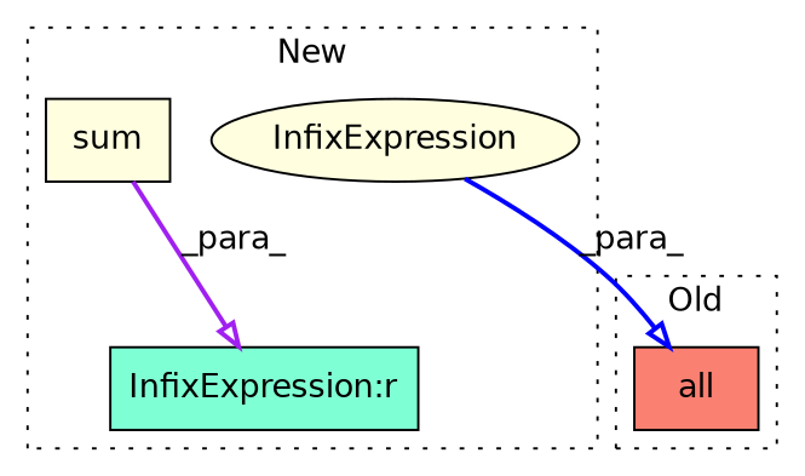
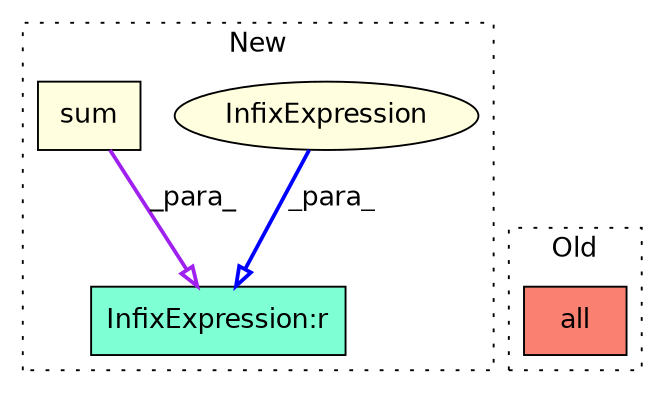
  digraph {
    fontname="DejaVu Sans"
    node [a=32 fillcolor=lightyellow fontname="DejaVu Sans" shape=box style=filled]
    edge [arrowhead=onormal fontname="DejaVu Sans" style=bold]
    n1 [l=5 label=sum s=7584]
    n2 [a=27 fillcolor=aquamarine l=4 label="InfixExpression:r" s=7589]
    n3 [a=34 l=1 label=InfixExpression s=7593 shape=ellipse]
    n4 [fillcolor=salmon l="4,1" label=all s="7542,7557"]
    subgraph cluster_1 {
      label=New
      style=dotted
      n1
      n2
      n3
    }
    subgraph cluster_2 {
      label=Old
      style=dotted
      n4
    }
    n1 -> n2 [color=purple label=_para_]
-   n3 -> n4 [color=blue label=_para_]
+   n3 -> n2 [color=blue label=_para_]
  }
